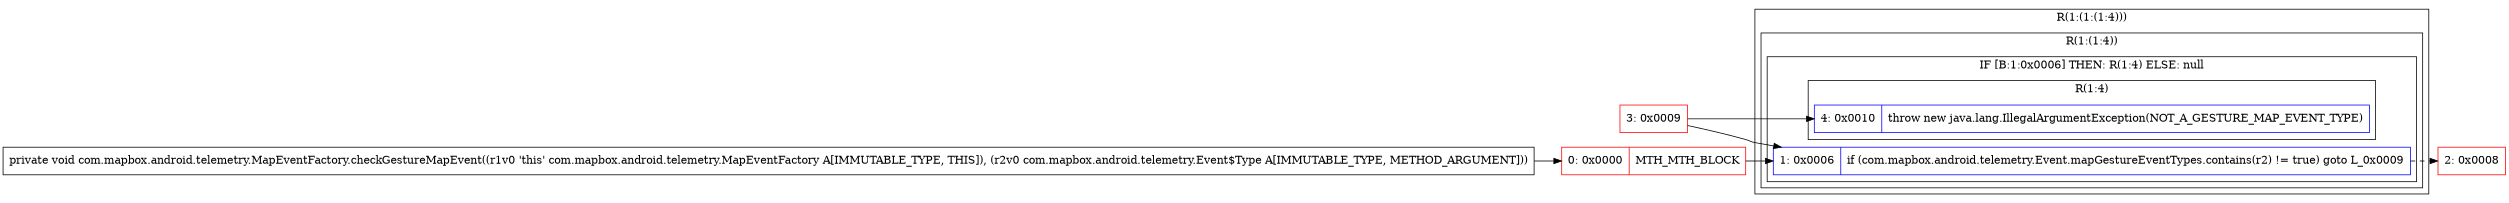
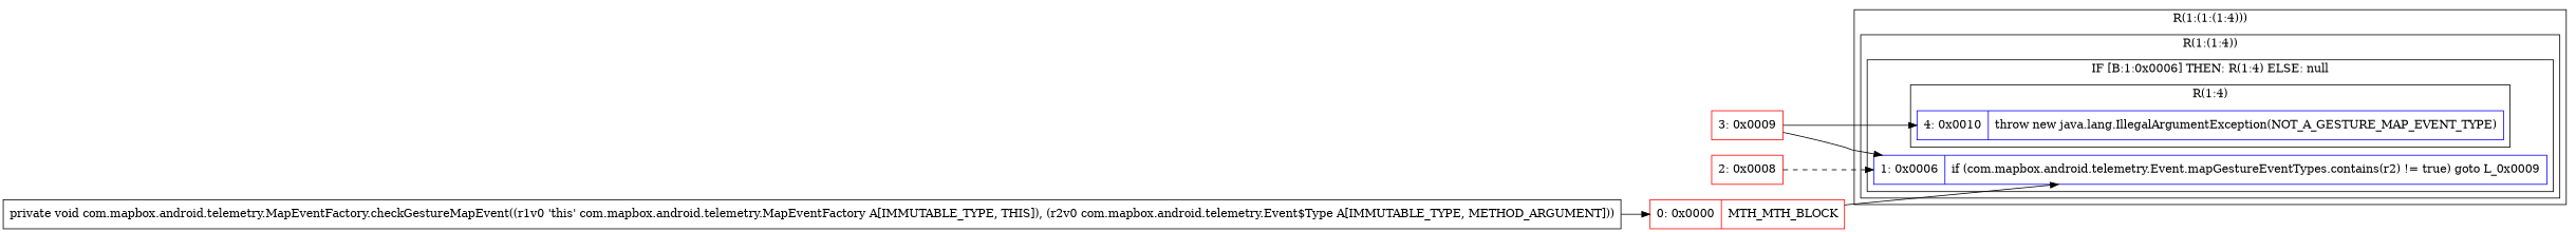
  digraph {
    rankdir=LR
    node [color=red shape=record]
    n1 [color=blue label="{4\:\ 0x0010|throw new java.lang.IllegalArgumentException(NOT_A_GESTURE_MAP_EVENT_TYPE)\l}"]
    n2 [color=blue label="{1\:\ 0x0006|if (com.mapbox.android.telemetry.Event.mapGestureEventTypes.contains(r2) != true) goto L_0x0009\l}"]
    n3 [label="{2\:\ 0x0008}"]
    n4 [label="{3\:\ 0x0009}"]
    n5 [label="{0\:\ 0x0000|MTH_MTH_BLOCK\l}"]
    n6 [label="{private void com.mapbox.android.telemetry.MapEventFactory.checkGestureMapEvent((r1v0 'this' com.mapbox.android.telemetry.MapEventFactory A[IMMUTABLE_TYPE, THIS]), (r2v0 com.mapbox.android.telemetry.Event$Type A[IMMUTABLE_TYPE, METHOD_ARGUMENT])) }" color=""]
    subgraph cluster_1 {
      label="R(1:(1:(1:4)))"
      subgraph cluster_2 {
        label="R(1:(1:4))"
        subgraph cluster_3 {
          label="IF [B:1:0x0006] THEN: R(1:4) ELSE: null"
          n2
          subgraph cluster_4 {
            label="R(1:4)"
            n1
          }
        }
      }
    }
-   n2 -> n3 [style=dashed]
+   n3 -> n2 [style=dashed]
    n4 -> n1
    n4 -> n2
    n5 -> n2
    n6 -> n5
  }
